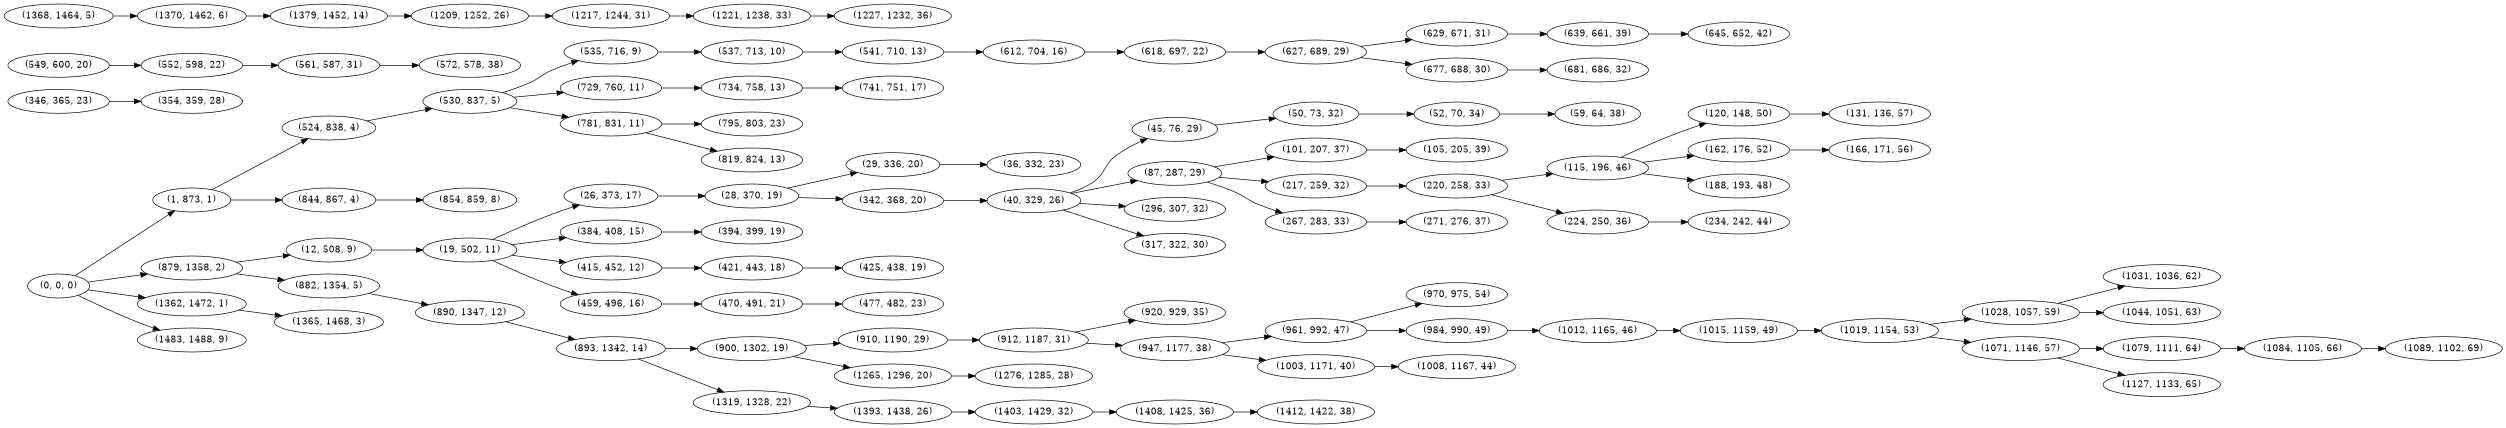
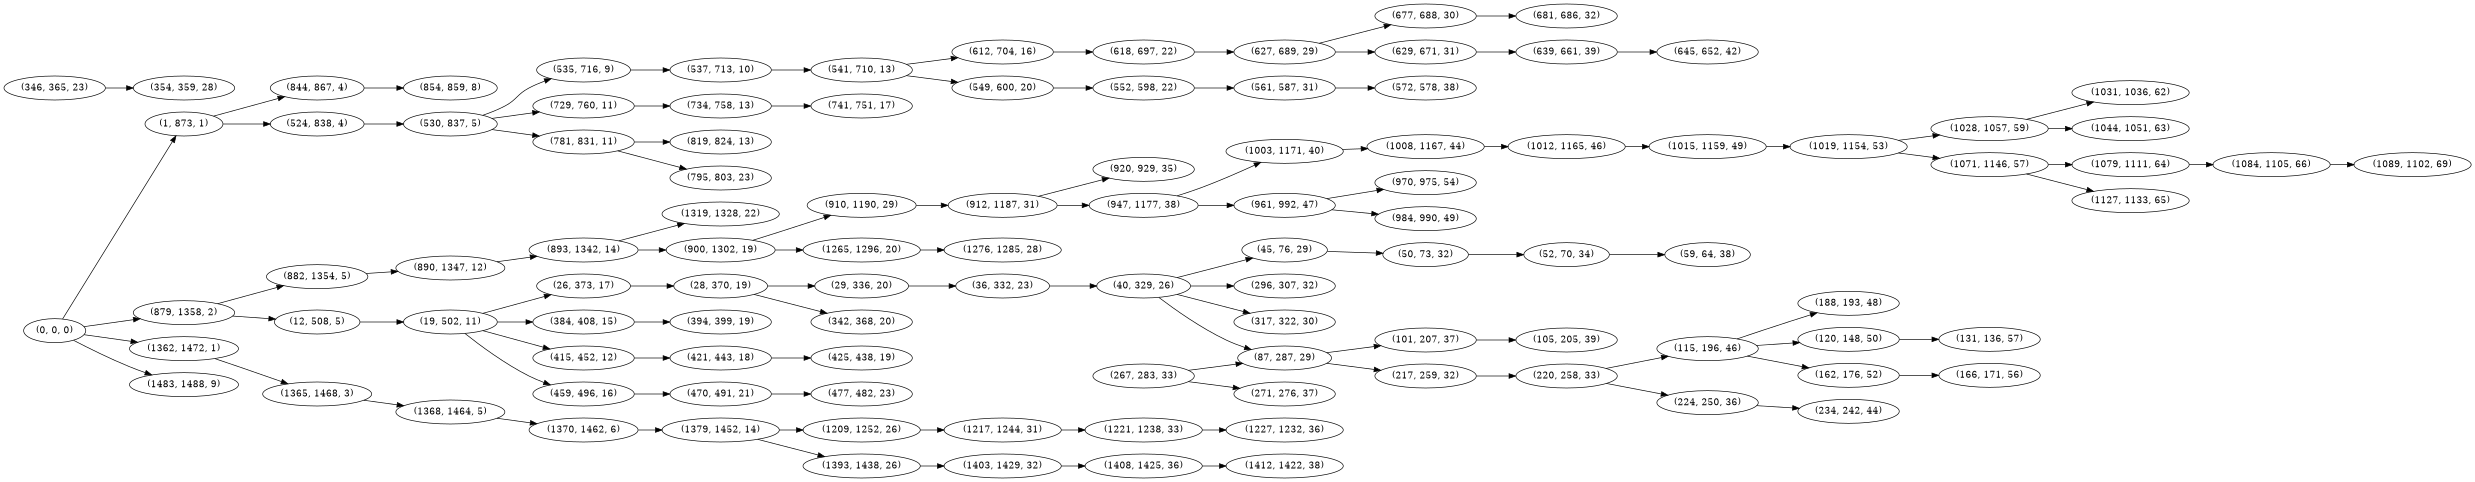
  digraph {
    rankdir=LR
    "(0, 0, 0)"
    "(1, 873, 1)"
    "(879, 1358, 2)"
    "(1362, 1472, 1)"
    "(1483, 1488, 9)"
    "(524, 838, 4)"
    "(844, 867, 4)"
-   "(12, 508, 5)" [label="(12, 508, 9)"]
+   "(12, 508, 5)"
    "(882, 1354, 5)"
    "(1365, 1468, 3)"
    "(19, 502, 11)"
    "(530, 837, 5)"
    "(854, 859, 8)"
    "(26, 373, 17)"
    "(384, 408, 15)"
    "(415, 452, 12)"
    "(459, 496, 16)"
    "(28, 370, 19)"
    "(394, 399, 19)"
    "(421, 443, 18)"
    "(470, 491, 21)"
    "(29, 336, 20)"
    "(342, 368, 20)"
    "(36, 332, 23)"
    "(40, 329, 26)"
    "(45, 76, 29)"
    "(87, 287, 29)"
    "(296, 307, 32)"
    "(317, 322, 30)"
    "(50, 73, 32)"
    "(101, 207, 37)"
    "(217, 259, 32)"
    "(267, 283, 33)"
    "(52, 70, 34)"
    "(59, 64, 38)"
    "(105, 205, 39)"
    "(220, 258, 33)"
    "(271, 276, 37)"
    "(115, 196, 46)"
    "(120, 148, 50)"
    "(162, 176, 52)"
    "(188, 193, 48)"
    "(131, 136, 57)"
    "(166, 171, 56)"
    "(224, 250, 36)"
    "(234, 242, 44)"
    "(346, 365, 23)"
    "(354, 359, 28)"
    "(425, 438, 19)"
    "(477, 482, 23)"
    "(535, 716, 9)"
    "(729, 760, 11)"
    "(781, 831, 11)"
    "(537, 713, 10)"
    "(734, 758, 13)"
    "(795, 803, 23)"
    "(819, 824, 13)"
    "(541, 710, 13)"
    "(549, 600, 20)"
    "(612, 704, 16)"
    "(552, 598, 22)"
    "(618, 697, 22)"
    "(561, 587, 31)"
    "(572, 578, 38)"
    "(627, 689, 29)"
    "(629, 671, 31)"
    "(677, 688, 30)"
    "(639, 661, 39)"
    "(681, 686, 32)"
    "(645, 652, 42)"
    "(741, 751, 17)"
    "(890, 1347, 12)"
    "(893, 1342, 14)"
    "(900, 1302, 19)"
    "(1319, 1328, 22)"
    "(910, 1190, 29)"
    "(1265, 1296, 20)"
    "(912, 1187, 31)"
    "(1209, 1252, 26)"
    "(1217, 1244, 31)"
    "(1276, 1285, 28)"
    "(920, 929, 35)"
    "(947, 1177, 38)"
    "(961, 992, 47)"
    "(1003, 1171, 40)"
    "(970, 975, 54)"
    "(984, 990, 49)"
    "(1008, 1167, 44)"
    "(1012, 1165, 46)"
    "(1015, 1159, 49)"
    "(1019, 1154, 53)"
    "(1028, 1057, 59)"
    "(1071, 1146, 57)"
    "(1031, 1036, 62)"
    "(1044, 1051, 63)"
    "(1079, 1111, 64)"
    "(1127, 1133, 65)"
    "(1084, 1105, 66)"
    "(1089, 1102, 69)"
    "(1221, 1238, 33)"
    "(1227, 1232, 36)"
    "(1368, 1464, 5)"
    "(1370, 1462, 6)"
    "(1379, 1452, 14)"
    "(1393, 1438, 26)"
    "(1403, 1429, 32)"
    "(1408, 1425, 36)"
    "(1412, 1422, 38)"
    "(0, 0, 0)" -> "(1, 873, 1)"
    "(0, 0, 0)" -> "(879, 1358, 2)"
    "(0, 0, 0)" -> "(1362, 1472, 1)"
    "(0, 0, 0)" -> "(1483, 1488, 9)"
    "(1, 873, 1)" -> "(524, 838, 4)"
    "(1, 873, 1)" -> "(844, 867, 4)"
    "(879, 1358, 2)" -> "(12, 508, 5)"
    "(879, 1358, 2)" -> "(882, 1354, 5)"
    "(1362, 1472, 1)" -> "(1365, 1468, 3)"
    "(524, 838, 4)" -> "(530, 837, 5)"
    "(844, 867, 4)" -> "(854, 859, 8)"
    "(12, 508, 5)" -> "(19, 502, 11)"
    "(882, 1354, 5)" -> "(890, 1347, 12)"
+   "(1365, 1468, 3)" -> "(1368, 1464, 5)"
    "(19, 502, 11)" -> "(26, 373, 17)"
    "(19, 502, 11)" -> "(384, 408, 15)"
    "(19, 502, 11)" -> "(415, 452, 12)"
    "(19, 502, 11)" -> "(459, 496, 16)"
    "(530, 837, 5)" -> "(535, 716, 9)"
    "(530, 837, 5)" -> "(729, 760, 11)"
    "(530, 837, 5)" -> "(781, 831, 11)"
    "(26, 373, 17)" -> "(28, 370, 19)"
    "(384, 408, 15)" -> "(394, 399, 19)"
    "(415, 452, 12)" -> "(421, 443, 18)"
    "(459, 496, 16)" -> "(470, 491, 21)"
    "(28, 370, 19)" -> "(29, 336, 20)"
    "(28, 370, 19)" -> "(342, 368, 20)"
    "(421, 443, 18)" -> "(425, 438, 19)"
    "(470, 491, 21)" -> "(477, 482, 23)"
    "(29, 336, 20)" -> "(36, 332, 23)"
-   "(342, 368, 20)" -> "(40, 329, 26)"
+   "(36, 332, 23)" -> "(40, 329, 26)"
    "(40, 329, 26)" -> "(45, 76, 29)"
    "(40, 329, 26)" -> "(87, 287, 29)"
    "(40, 329, 26)" -> "(296, 307, 32)"
    "(40, 329, 26)" -> "(317, 322, 30)"
    "(45, 76, 29)" -> "(50, 73, 32)"
    "(87, 287, 29)" -> "(101, 207, 37)"
    "(87, 287, 29)" -> "(217, 259, 32)"
-   "(87, 287, 29)" -> "(267, 283, 33)"
+   "(267, 283, 33)" -> "(87, 287, 29)"
    "(50, 73, 32)" -> "(52, 70, 34)"
    "(101, 207, 37)" -> "(105, 205, 39)"
    "(217, 259, 32)" -> "(220, 258, 33)"
    "(267, 283, 33)" -> "(271, 276, 37)"
    "(52, 70, 34)" -> "(59, 64, 38)"
    "(220, 258, 33)" -> "(115, 196, 46)"
    "(220, 258, 33)" -> "(224, 250, 36)"
    "(115, 196, 46)" -> "(120, 148, 50)"
    "(115, 196, 46)" -> "(162, 176, 52)"
    "(115, 196, 46)" -> "(188, 193, 48)"
    "(120, 148, 50)" -> "(131, 136, 57)"
    "(162, 176, 52)" -> "(166, 171, 56)"
    "(224, 250, 36)" -> "(234, 242, 44)"
    "(346, 365, 23)" -> "(354, 359, 28)"
    "(535, 716, 9)" -> "(537, 713, 10)"
    "(729, 760, 11)" -> "(734, 758, 13)"
    "(781, 831, 11)" -> "(795, 803, 23)"
    "(781, 831, 11)" -> "(819, 824, 13)"
    "(537, 713, 10)" -> "(541, 710, 13)"
    "(734, 758, 13)" -> "(741, 751, 17)"
+   "(541, 710, 13)" -> "(549, 600, 20)"
    "(541, 710, 13)" -> "(612, 704, 16)"
    "(549, 600, 20)" -> "(552, 598, 22)"
    "(612, 704, 16)" -> "(618, 697, 22)"
    "(552, 598, 22)" -> "(561, 587, 31)"
    "(618, 697, 22)" -> "(627, 689, 29)"
    "(561, 587, 31)" -> "(572, 578, 38)"
    "(627, 689, 29)" -> "(629, 671, 31)"
    "(627, 689, 29)" -> "(677, 688, 30)"
    "(629, 671, 31)" -> "(639, 661, 39)"
    "(677, 688, 30)" -> "(681, 686, 32)"
    "(639, 661, 39)" -> "(645, 652, 42)"
    "(890, 1347, 12)" -> "(893, 1342, 14)"
    "(893, 1342, 14)" -> "(900, 1302, 19)"
    "(893, 1342, 14)" -> "(1319, 1328, 22)"
    "(900, 1302, 19)" -> "(910, 1190, 29)"
    "(900, 1302, 19)" -> "(1265, 1296, 20)"
    "(910, 1190, 29)" -> "(912, 1187, 31)"
    "(1265, 1296, 20)" -> "(1276, 1285, 28)"
    "(912, 1187, 31)" -> "(920, 929, 35)"
    "(912, 1187, 31)" -> "(947, 1177, 38)"
    "(1209, 1252, 26)" -> "(1217, 1244, 31)"
    "(1217, 1244, 31)" -> "(1221, 1238, 33)"
    "(947, 1177, 38)" -> "(961, 992, 47)"
    "(947, 1177, 38)" -> "(1003, 1171, 40)"
    "(961, 992, 47)" -> "(970, 975, 54)"
    "(961, 992, 47)" -> "(984, 990, 49)"
    "(1003, 1171, 40)" -> "(1008, 1167, 44)"
-   "(984, 990, 49)" -> "(1012, 1165, 46)"
+   "(1008, 1167, 44)" -> "(1012, 1165, 46)"
    "(1012, 1165, 46)" -> "(1015, 1159, 49)"
    "(1015, 1159, 49)" -> "(1019, 1154, 53)"
    "(1019, 1154, 53)" -> "(1028, 1057, 59)"
    "(1019, 1154, 53)" -> "(1071, 1146, 57)"
    "(1028, 1057, 59)" -> "(1031, 1036, 62)"
    "(1028, 1057, 59)" -> "(1044, 1051, 63)"
    "(1071, 1146, 57)" -> "(1079, 1111, 64)"
    "(1071, 1146, 57)" -> "(1127, 1133, 65)"
    "(1079, 1111, 64)" -> "(1084, 1105, 66)"
    "(1084, 1105, 66)" -> "(1089, 1102, 69)"
    "(1221, 1238, 33)" -> "(1227, 1232, 36)"
    "(1368, 1464, 5)" -> "(1370, 1462, 6)"
    "(1370, 1462, 6)" -> "(1379, 1452, 14)"
    "(1379, 1452, 14)" -> "(1209, 1252, 26)"
-   "(1319, 1328, 22)" -> "(1393, 1438, 26)"
+   "(1379, 1452, 14)" -> "(1393, 1438, 26)"
    "(1393, 1438, 26)" -> "(1403, 1429, 32)"
    "(1403, 1429, 32)" -> "(1408, 1425, 36)"
    "(1408, 1425, 36)" -> "(1412, 1422, 38)"
  }
